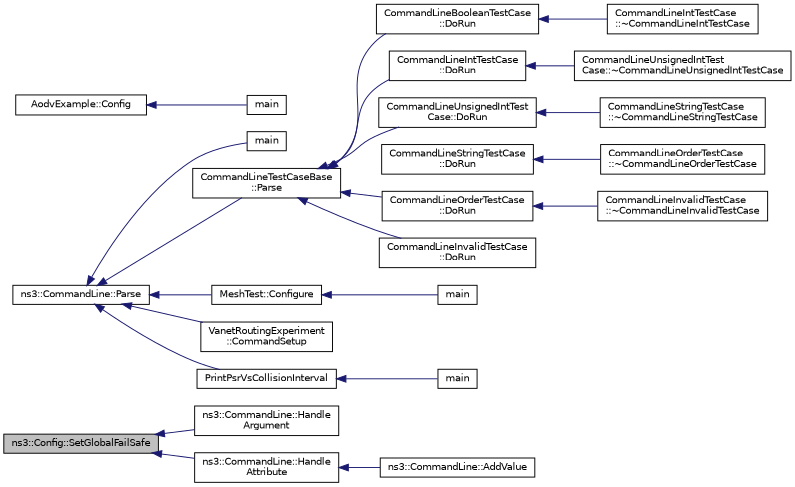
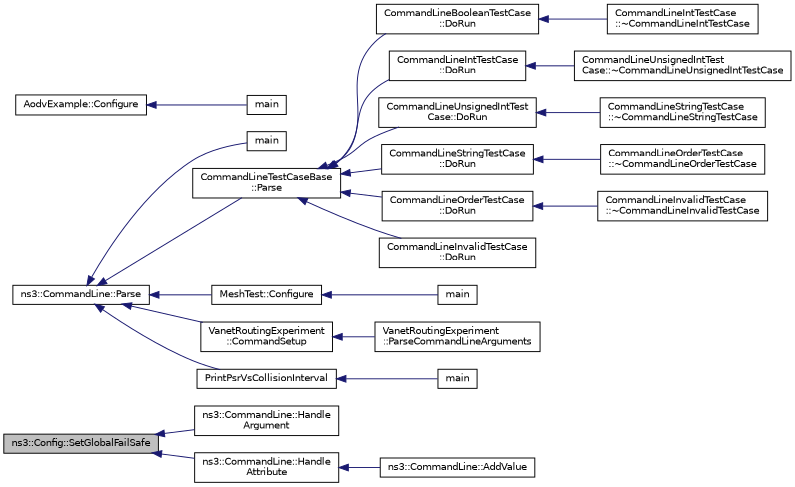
  digraph {
    rankdir=LR
    node [color=black fillcolor=white fontname=Helvetica fontsize=10 shape=record style=filled]
    edge [color=midnightblue dir=back fontname=Helvetica fontsize=10 labelfontname=Helvetica labelfontsize=10 style=solid]
    n1 [fillcolor=grey75 fontcolor=black height=0.2 label="ns3::Config::SetGlobalFailSafe" width=0.4]
    n2 [height=0.2 label="ns3::CommandLine::Handle\lArgument" width=0.4]
    n3 [height=0.2 label="ns3::CommandLine::Handle\lAttribute" width=0.4]
    n4 [height=0.2 label="ns3::CommandLine::AddValue" width=0.4]
    n5 [height=0.2 label="ns3::CommandLine::Parse" width=0.4]
    n6 [height=0.2 label=main width=0.4]
    n7 [height=0.2 label="CommandLineTestCaseBase\l::Parse" width=0.4]
    n8 [height=0.2 label="MeshTest::Configure" width=0.4]
    n9 [height=0.2 label="VanetRoutingExperiment\l::CommandSetup" width=0.4]
    n10 [height=0.2 label=PrintPsrVsCollisionInterval width=0.4]
-   n11 [height=0.2 label="AodvExample::Config" width=0.4]
+   n11 [height=0.2 label="AodvExample::Configure" width=0.4]
    n12 [height=0.2 label=main width=0.4]
    n13 [height=0.2 label="CommandLineBooleanTestCase\l::DoRun" width=0.4]
    n14 [height=0.2 label="CommandLineIntTestCase\l::DoRun" width=0.4]
    n15 [height=0.2 label="CommandLineUnsignedIntTest\lCase::DoRun" width=0.4]
    n16 [height=0.2 label="CommandLineStringTestCase\l::DoRun" width=0.4]
    n17 [height=0.2 label="CommandLineOrderTestCase\l::DoRun" width=0.4]
    n18 [height=0.2 label="CommandLineInvalidTestCase\l::DoRun" width=0.4]
    n19 [height=0.2 label=main width=0.4]
+   n20 [height=0.2 label="VanetRoutingExperiment\l::ParseCommandLineArguments" width=0.4]
    n21 [height=0.2 label=main width=0.4]
    n22 [height=0.2 label="CommandLineIntTestCase\l::~CommandLineIntTestCase" width=0.4]
    n23 [height=0.2 label="CommandLineUnsignedIntTest\lCase::~CommandLineUnsignedIntTestCase" width=0.4]
    n24 [height=0.2 label="CommandLineStringTestCase\l::~CommandLineStringTestCase" width=0.4]
    n25 [height=0.2 label="CommandLineOrderTestCase\l::~CommandLineOrderTestCase" width=0.4]
    n26 [height=0.2 label="CommandLineInvalidTestCase\l::~CommandLineInvalidTestCase" width=0.4]
    n1 -> n2
    n1 -> n3
    n3 -> n4
    n5 -> n6
    n5 -> n7
    n5 -> n8
    n5 -> n9
    n5 -> n10
    n7 -> n13
    n7 -> n14
    n7 -> n15
+   n7 -> n16
    n7 -> n17
    n7 -> n18
    n8 -> n19
+   n9 -> n20
    n10 -> n21
    n11 -> n12
    n13 -> n22
    n14 -> n23
    n15 -> n24
    n16 -> n25
    n17 -> n26
  }
